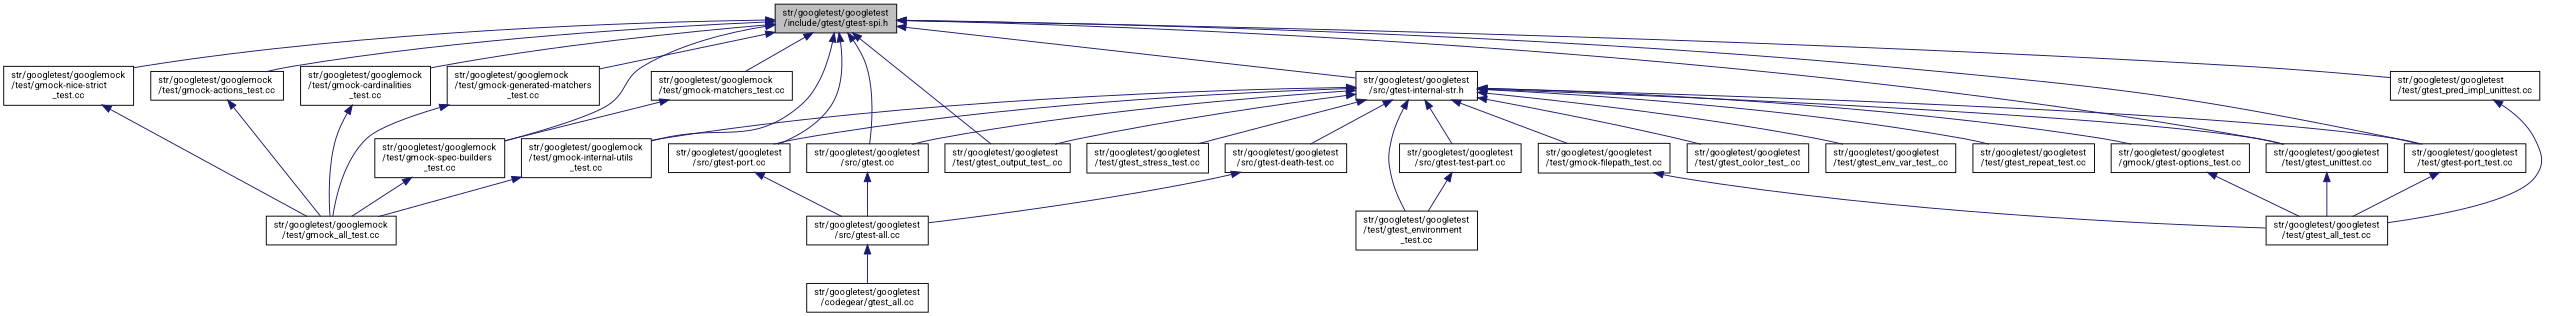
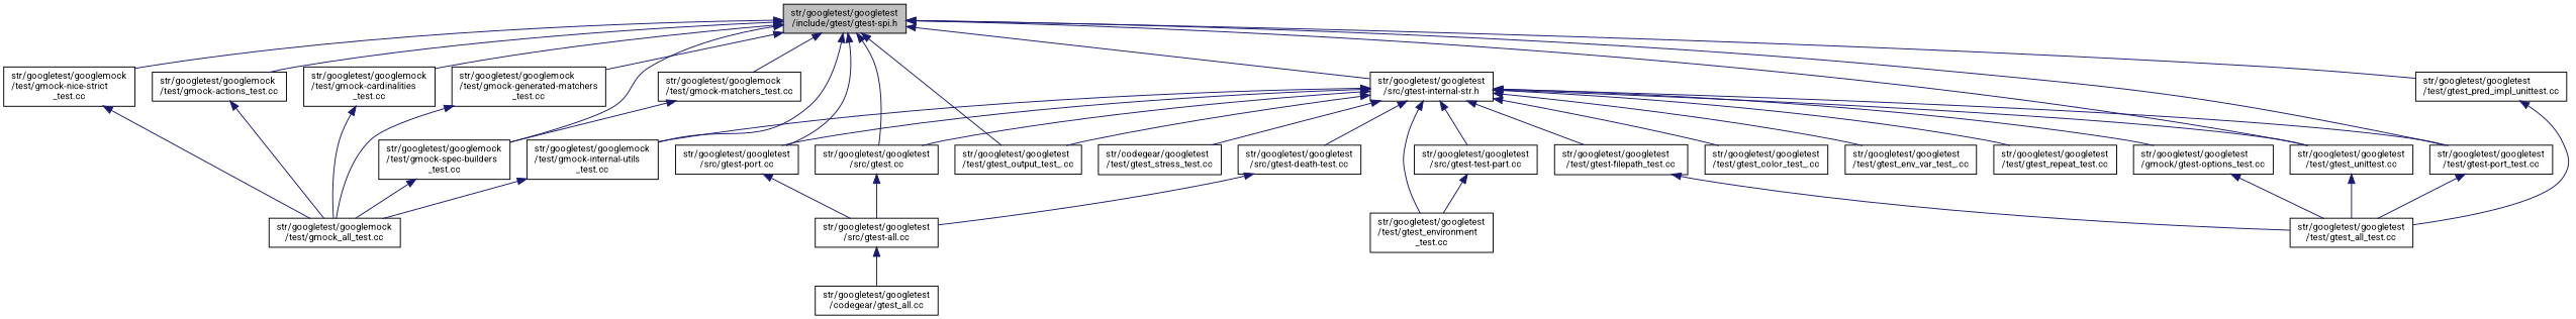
  digraph {
    fontname=Roboto
    node [color=black fillcolor=white fontname=Roboto fontsize=10 shape=record style=filled]
    edge [color=midnightblue dir=back fontname=Roboto fontsize=10 labelfontname=Helvetica labelfontsize=10 style=solid]
    n1 [fillcolor=grey75 fontcolor=black height=0.2 label="str/googletest/googletest\l/include/gtest/gtest-spi.h" width=0.4]
    n2 [height=0.2 label="str/googletest/googlemock\l/test/gmock-actions_test.cc" width=0.4]
    n3 [height=0.2 label="str/googletest/googlemock\l/test/gmock-cardinalities\l_test.cc" width=0.4]
    n4 [height=0.2 label="str/googletest/googlemock\l/test/gmock-generated-matchers\l_test.cc" width=0.4]
    n5 [height=0.2 label="str/googletest/googlemock\l/test/gmock-internal-utils\l_test.cc" width=0.4]
    n6 [height=0.2 label="str/googletest/googlemock\l/test/gmock-matchers_test.cc" width=0.4]
    n7 [height=0.2 label="str/googletest/googlemock\l/test/gmock-nice-strict\l_test.cc" width=0.4]
    n8 [height=0.2 label="str/googletest/googlemock\l/test/gmock-spec-builders\l_test.cc" width=0.4]
    n9 [height=0.2 label="str/googletest/googletest\l/src/gtest-internal-str.h" width=0.4]
    n10 [height=0.2 label="str/googletest/googletest\l/src/gtest-port.cc" width=0.4]
    n11 [height=0.2 label="str/googletest/googletest\l/src/gtest.cc" width=0.4]
    n12 [height=0.2 label="str/googletest/googletest\l/test/gtest-port_test.cc" width=0.4]
    n13 [height=0.2 label="str/googletest/googletest\l/test/gtest_output_test_.cc" width=0.4]
    n14 [height=0.2 label="str/googletest/googletest\l/test/gtest_unittest.cc" width=0.4]
    n15 [height=0.2 label="str/googletest/googletest\l/test/gtest_pred_impl_unittest.cc" width=0.4]
    n16 [height=0.2 label="str/googletest/googlemock\l/test/gmock_all_test.cc" width=0.4]
    n17 [height=0.2 label="str/googletest/googletest\l/src/gtest-death-test.cc" width=0.4]
    n18 [height=0.2 label="str/googletest/googletest\l/src/gtest-test-part.cc" width=0.4]
-   n19 [height=0.2 label="str/googletest/googletest\l/test/gmock-filepath_test.cc" width=0.4]
+   n19 [height=0.2 label="str/googletest/googletest\l/test/gtest-filepath_test.cc" width=0.4]
    n20 [height=0.2 label="str/googletest/googletest\l/gmock/gtest-options_test.cc" width=0.4]
    n21 [height=0.2 label="str/googletest/googletest\l/test/gtest_color_test_.cc" width=0.4]
    n22 [height=0.2 label="str/googletest/googletest\l/test/gtest_env_var_test_.cc" width=0.4]
    n23 [height=0.2 label="str/googletest/googletest\l/test/gtest_environment\l_test.cc" width=0.4]
    n24 [height=0.2 label="str/googletest/googletest\l/test/gtest_repeat_test.cc" width=0.4]
-   n25 [height=0.2 label="str/googletest/googletest\l/test/gtest_stress_test.cc" width=0.4]
+   n25 [height=0.2 label="str/codegear/googletest\l/test/gtest_stress_test.cc" width=0.4]
    n26 [height=0.2 label="str/googletest/googletest\l/src/gtest-all.cc" width=0.4]
    n27 [height=0.2 label="str/googletest/googletest\l/test/gtest_all_test.cc" width=0.4]
    n28 [height=0.2 label="str/googletest/googletest\l/codegear/gtest_all.cc" width=0.4]
    n1 -> n2
    n1 -> n3
    n1 -> n4
    n1 -> n5
    n1 -> n6
    n1 -> n7
    n1 -> n8
    n1 -> n9
    n1 -> n10
    n1 -> n11
    n1 -> n12
    n1 -> n13
    n1 -> n14
    n1 -> n15
    n2 -> n16
    n3 -> n16
    n4 -> n16
    n5 -> n16
    n6 -> n8
    n7 -> n16
    n8 -> n16
    n9 -> n5
    n9 -> n10
    n9 -> n11
    n9 -> n12
    n9 -> n13
    n9 -> n14
    n9 -> n17
    n9 -> n18
    n9 -> n19
    n9 -> n20
    n9 -> n21
    n9 -> n22
    n9 -> n23
    n9 -> n24
    n9 -> n25
    n10 -> n26
    n11 -> n26
    n12 -> n27
    n14 -> n27
    n15 -> n27
    n17 -> n26
    n18 -> n23
    n19 -> n27
    n20 -> n27
    n26 -> n28
  }
